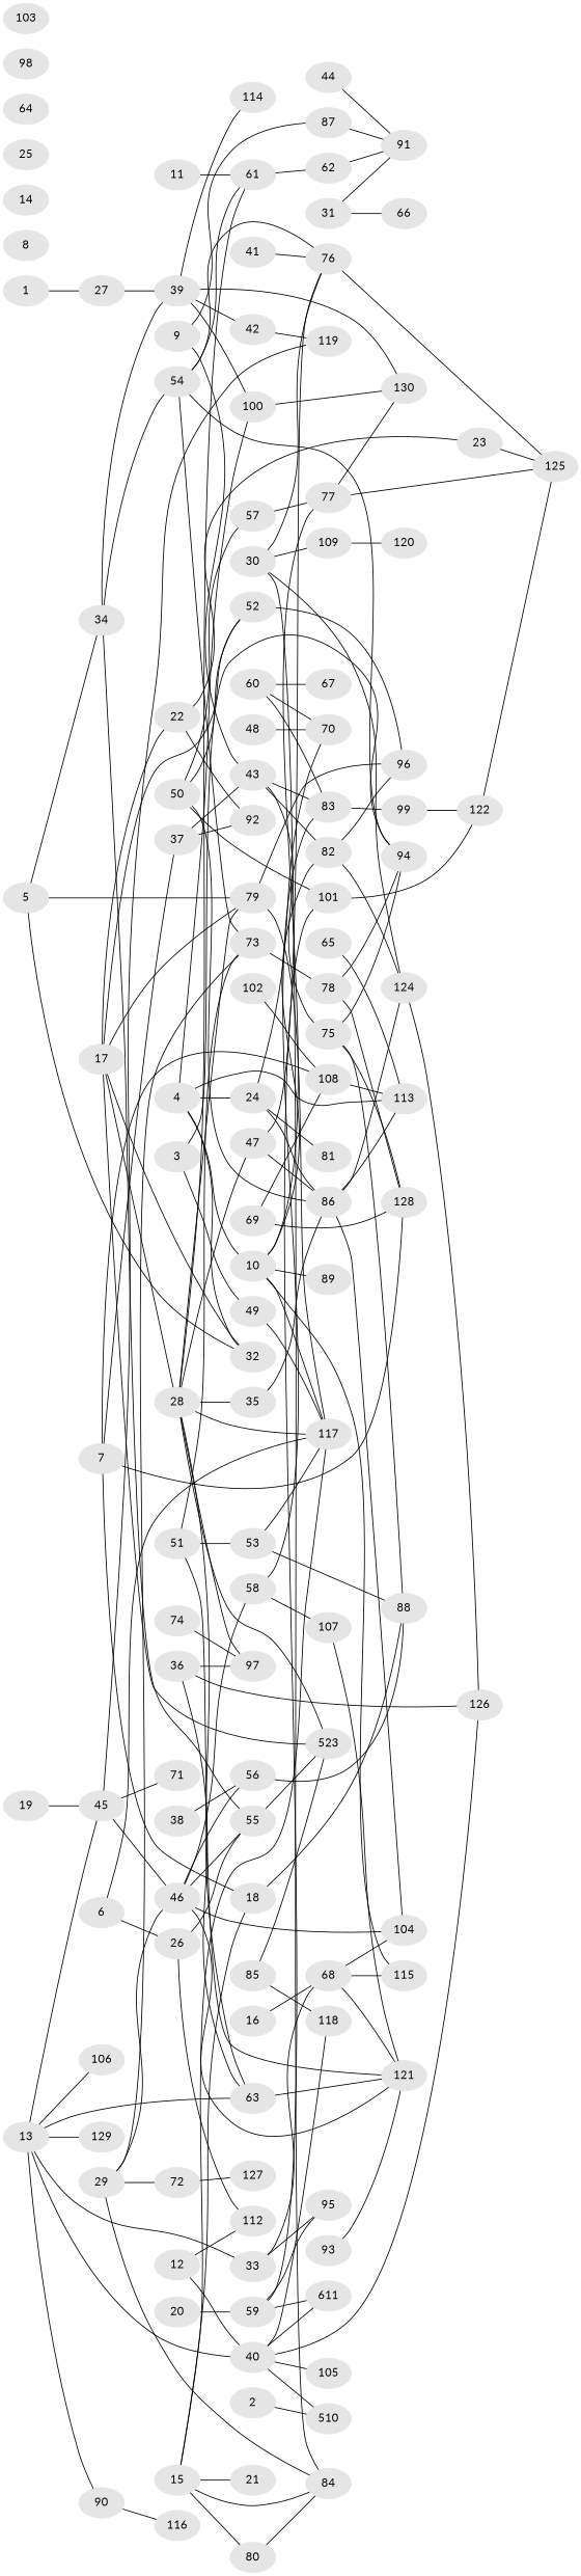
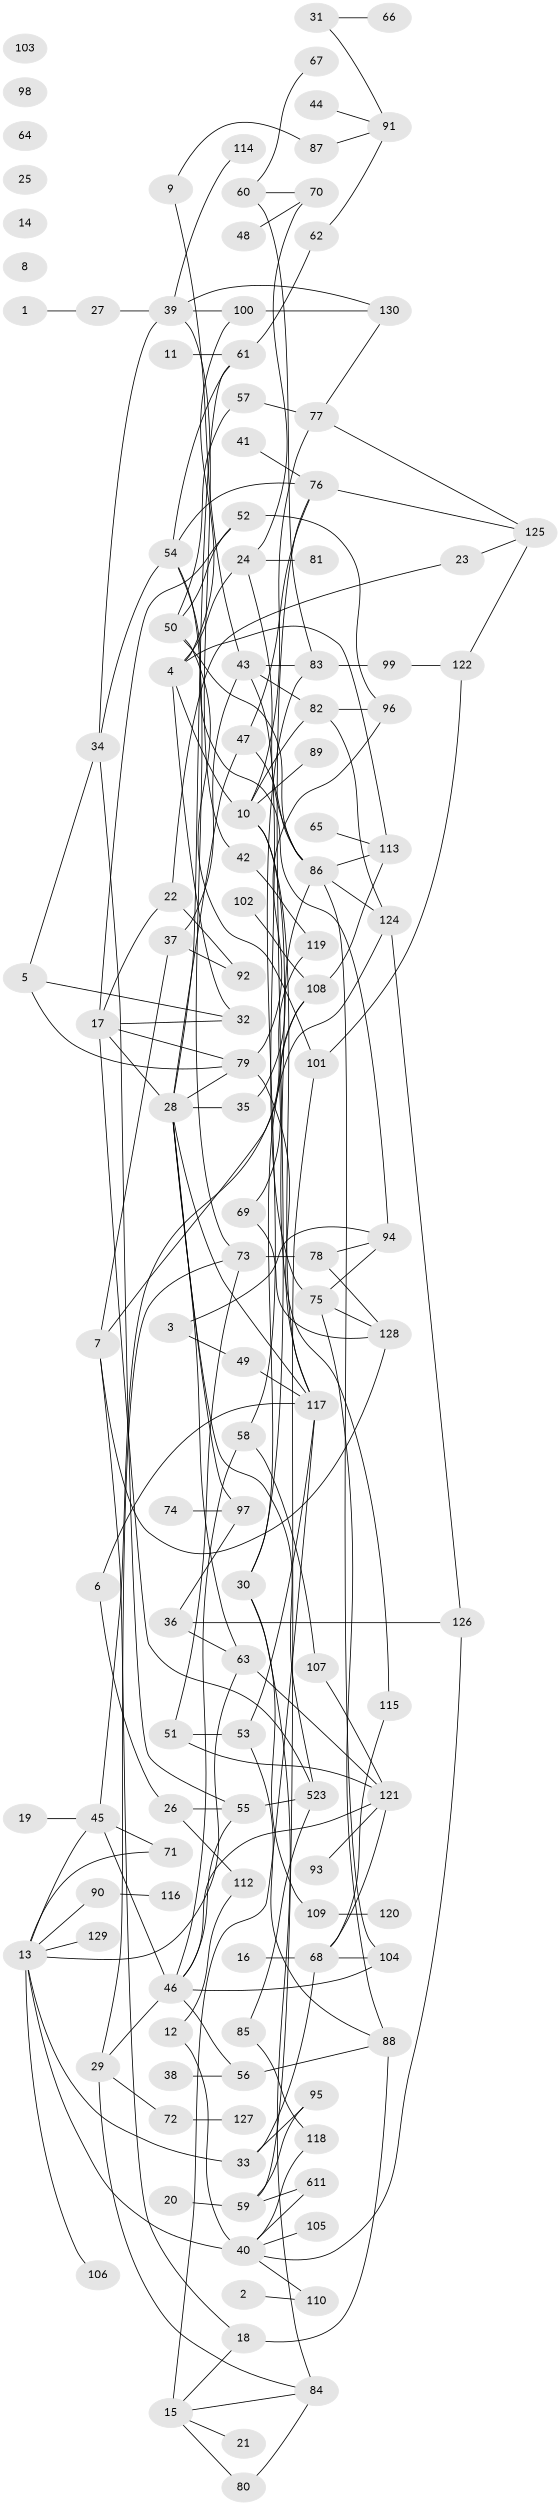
  graph {
    fontname=Lato
    rankdir=LR
    node [color=gray90 fontname=Lato style=filled]
    edge [fontname=Lato]
    1
    27
    39
    2
-   110 [label=510]
+   110
    3
    49
    94
    117
    4
    10
    24
    32
    100
    113
    77
    82
    89
    115
    70
    81
    86
    130
    5
    34
    79
    55
    54
    96
    6
    26
    112
    7
    18
    37
    108
    128
    88
    43
    92
    8
    9
    87
    75
    83
    91
    125
    124
    11
    61
    62
    12
    40
    126
    105
    n56 [label=611]
    118
    13
    33
    45
    63
    71
    90
    106
    129
    68
    95
    46
    119
    121
    116
    14
    15
    21
    80
    84
    16
    104
    17
    22
    28
    52
    n83 [label=523]
    23
    35
    47
    97
    19
    20
    59
    101
    25
    42
    114
    76
    29
    72
    73
    56
    58
    127
    78
    30
    109
    120
    31
    66
    36
    38
    41
    99
    44
    107
    48
    50
    57
    122
    51
    53
    60
    67
    64
    65
    69
    74
    85
    93
    98
    102
    103
    1 -- 27
    27 -- 39
    39 -- 100
    39 -- 130
    39 -- 42
    39 -- 114
    2 -- 110
    3 -- 49
    3 -- 94
    49 -- 117
    4 -- 10
    4 -- 24
    4 -- 32
    4 -- 100
    4 -- 113
    10 -- 117
    10 -- 77
    10 -- 82
    10 -- 89
    10 -- 115
    24 -- 70
    24 -- 81
    24 -- 86
    100 -- 130
    77 -- 130
    77 -- 125
    82 -- 96
    82 -- 124
    86 -- 113
    86 -- 124
    86 -- 104
    5 -- 32
    5 -- 34
    5 -- 79
    34 -- 39
    34 -- 55
    34 -- 54
    79 -- 117
    79 -- 96
    55 -- n83
    54 -- 94
    54 -- 61
    54 -- 76
    54 -- 73
    6 -- 117
    6 -- 26
    26 -- 55
    26 -- 112
    7 -- 18
    7 -- 37
    7 -- 108
    7 -- 128
    18 -- 88
    37 -- 43
    37 -- 92
    108 -- 113
    43 -- 82
    43 -- 75
    43 -- 83
    9 -- 43
    9 -- 87
    87 -- 91
    75 -- 94
    75 -- 128
    75 -- 88
    83 -- 99
    124 -- 126
    11 -- 61
    61 -- 62
    62 -- 91
    12 -- 112
    12 -- 40
    40 -- 110
    40 -- 126
    40 -- 105
    40 -- n56
    40 -- 118
    13 -- 40
    13 -- 33
    13 -- 45
    13 -- 63
+   13 -- 71
    13 -- 90
    13 -- 106
    13 -- 129
    33 -- 68
    33 -- 95
    45 -- 71
    45 -- 46
    45 -- 119
    63 -- 121
    90 -- 116
    68 -- 115
    68 -- 121
    68 -- 104
    46 -- 55
    46 -- 121
    46 -- 104
    46 -- 56
    46 -- 58
    15 -- 117
    15 -- 18
    15 -- 21
    15 -- 80
    15 -- 84
    80 -- 84
    16 -- 68
    17 -- 32
    17 -- 79
    17 -- 22
    17 -- 28
    17 -- 52
    17 -- n83
    22 -- 92
    22 -- 23
    28 -- 117
    28 -- 79
    28 -- 61
    28 -- 63
    28 -- n83
    28 -- 35
    28 -- 47
    28 -- 97
    52 -- 96
    23 -- 125
    35 -- 86
    47 -- 86
    47 -- 76
    19 -- 45
    20 -- 59
    59 -- n56
    59 -- 95
    59 -- 101
    101 -- 122
    42 -- 119
    76 -- 125
    29 -- 46
    29 -- 84
    29 -- 72
    29 -- 73
    72 -- 127
    73 -- 78
    56 -- 88
    58 -- 83
    58 -- 107
    78 -- 94
    78 -- 128
    30 -- 124
    30 -- 84
    30 -- 76
    30 -- 109
    109 -- 120
    31 -- 91
    31 -- 66
    36 -- 126
    36 -- 63
    36 -- 97
    38 -- 56
    41 -- 76
    99 -- 122
    44 -- 91
    107 -- 121
    48 -- 70
    50 -- 86
    50 -- 52
    50 -- 101
    50 -- 57
    57 -- 77
    122 -- 125
    51 -- 121
    51 -- 73
    51 -- 53
    53 -- 117
    53 -- 88
    60 -- 70
    60 -- 83
    60 -- 67
    65 -- 113
    69 -- 108
    69 -- 128
    74 -- 97
    85 -- 118
    85 -- n83
    93 -- 121
    102 -- 108
  }
